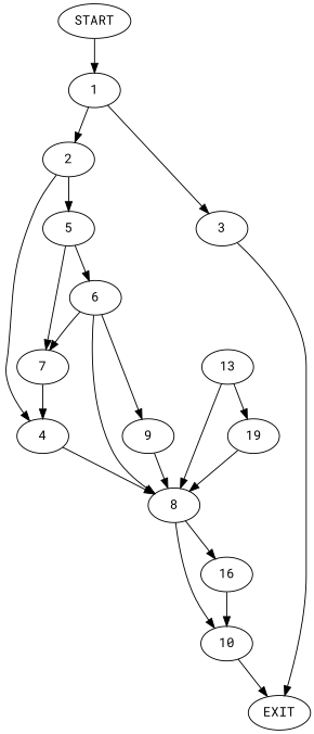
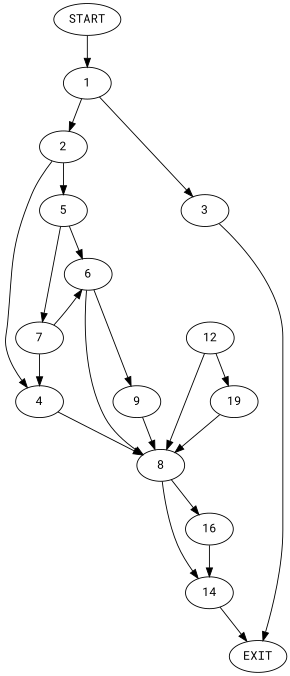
  digraph {
    fontname="Roboto Mono"
    node [fontname="Roboto Mono"]
    edge [fontname="Roboto Mono"]
    n1 [label=START]
    1
    2
    3
    n5 [label=EXIT]
    4
    5
    8
    6
    7
-   10
+   10 [label=14]
    n12 [label=16]
    9
-   12 [label=13]
+   12
    n15 [label=19]
    n1 -> 1
    1 -> 2
    1 -> 3
    2 -> 4
    2 -> 5
    3 -> n5
    4 -> 8
    5 -> 6
    5 -> 7
    8 -> 10
    8 -> n12
    6 -> 8
    6 -> 9
    7 -> 4
-   6 -> 7
+   7 -> 6
    10 -> n5
    n12 -> 10
    9 -> 8
    12 -> 8
    12 -> n15
    n15 -> 8
  }
